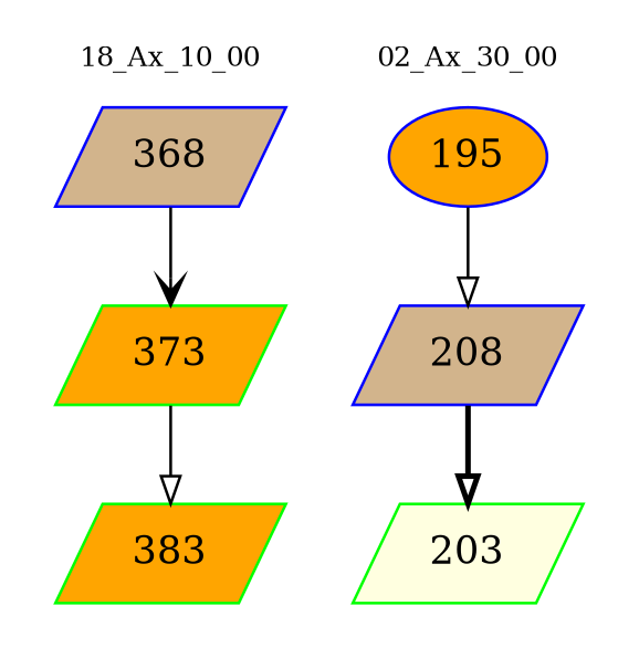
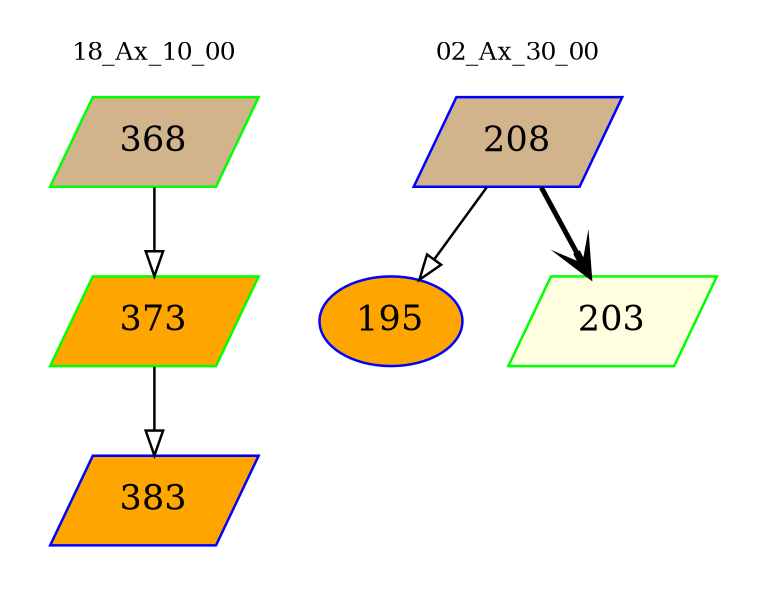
  digraph {
    node [color=blue fillcolor=orange shape=parallelogram style=filled]
    edge [arrowhead=vee color=black style=solid]
-   n1 [fillcolor=tan label=368]
-   n2 [color=green label=383]
+   n1 [color=green fillcolor=tan label=368]
+   n2 [label=383]
    n3 [color=green label=373]
    n4 [fillcolor=tan label=208]
    n5 [label=195 shape=ellipse]
    n6 [color=green fillcolor=lightyellow label=203]
    subgraph cluster_1 {
      color=white
      fontsize=10
      label="18_Ax_10_00"
      n1
      n2
      n3
    }
    subgraph cluster_2 {
      color=white
      fontsize=10
      label="02_Ax_30_00"
      n4
      n5
      n6
    }
-   n1 -> n3
+   n1 -> n3 [arrowhead=onormal]
    n3 -> n2 [arrowhead=onormal]
-   n5 -> n4 [arrowhead=onormal]
-   n4 -> n6 [arrowhead=onormal style=bold]
+   n4 -> n5 [arrowhead=onormal]
+   n4 -> n6 [style=bold]
  }
